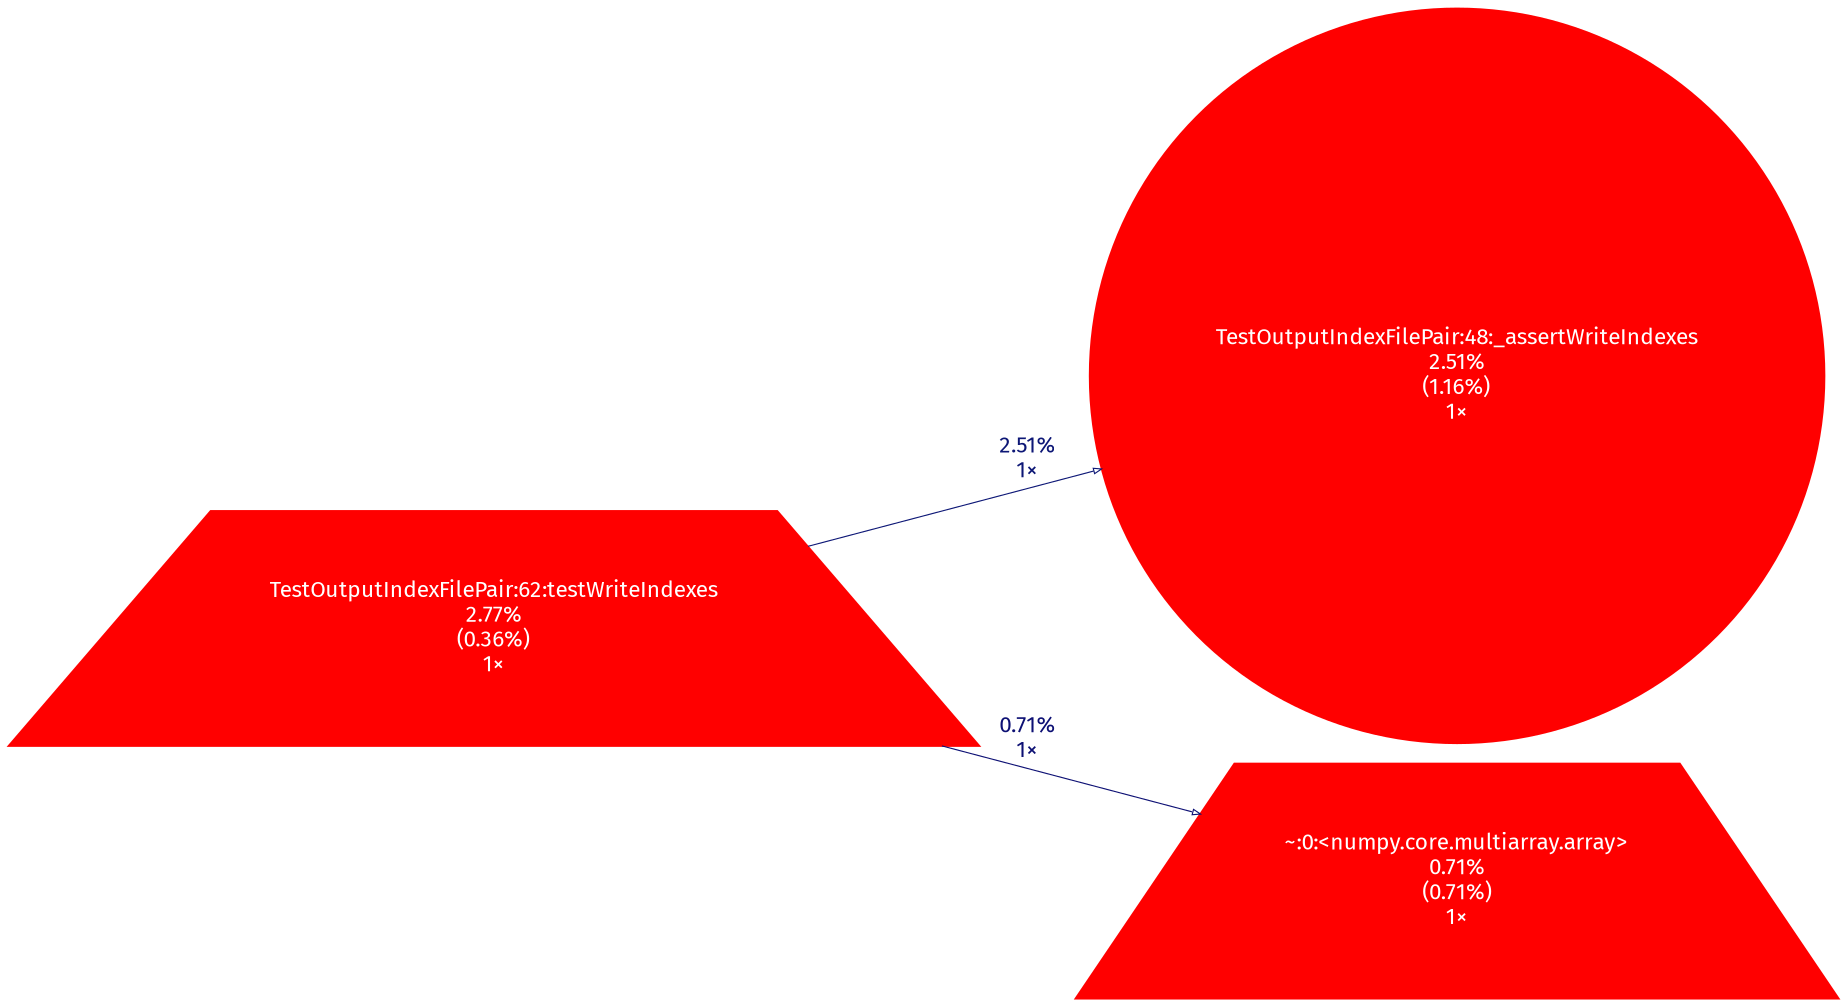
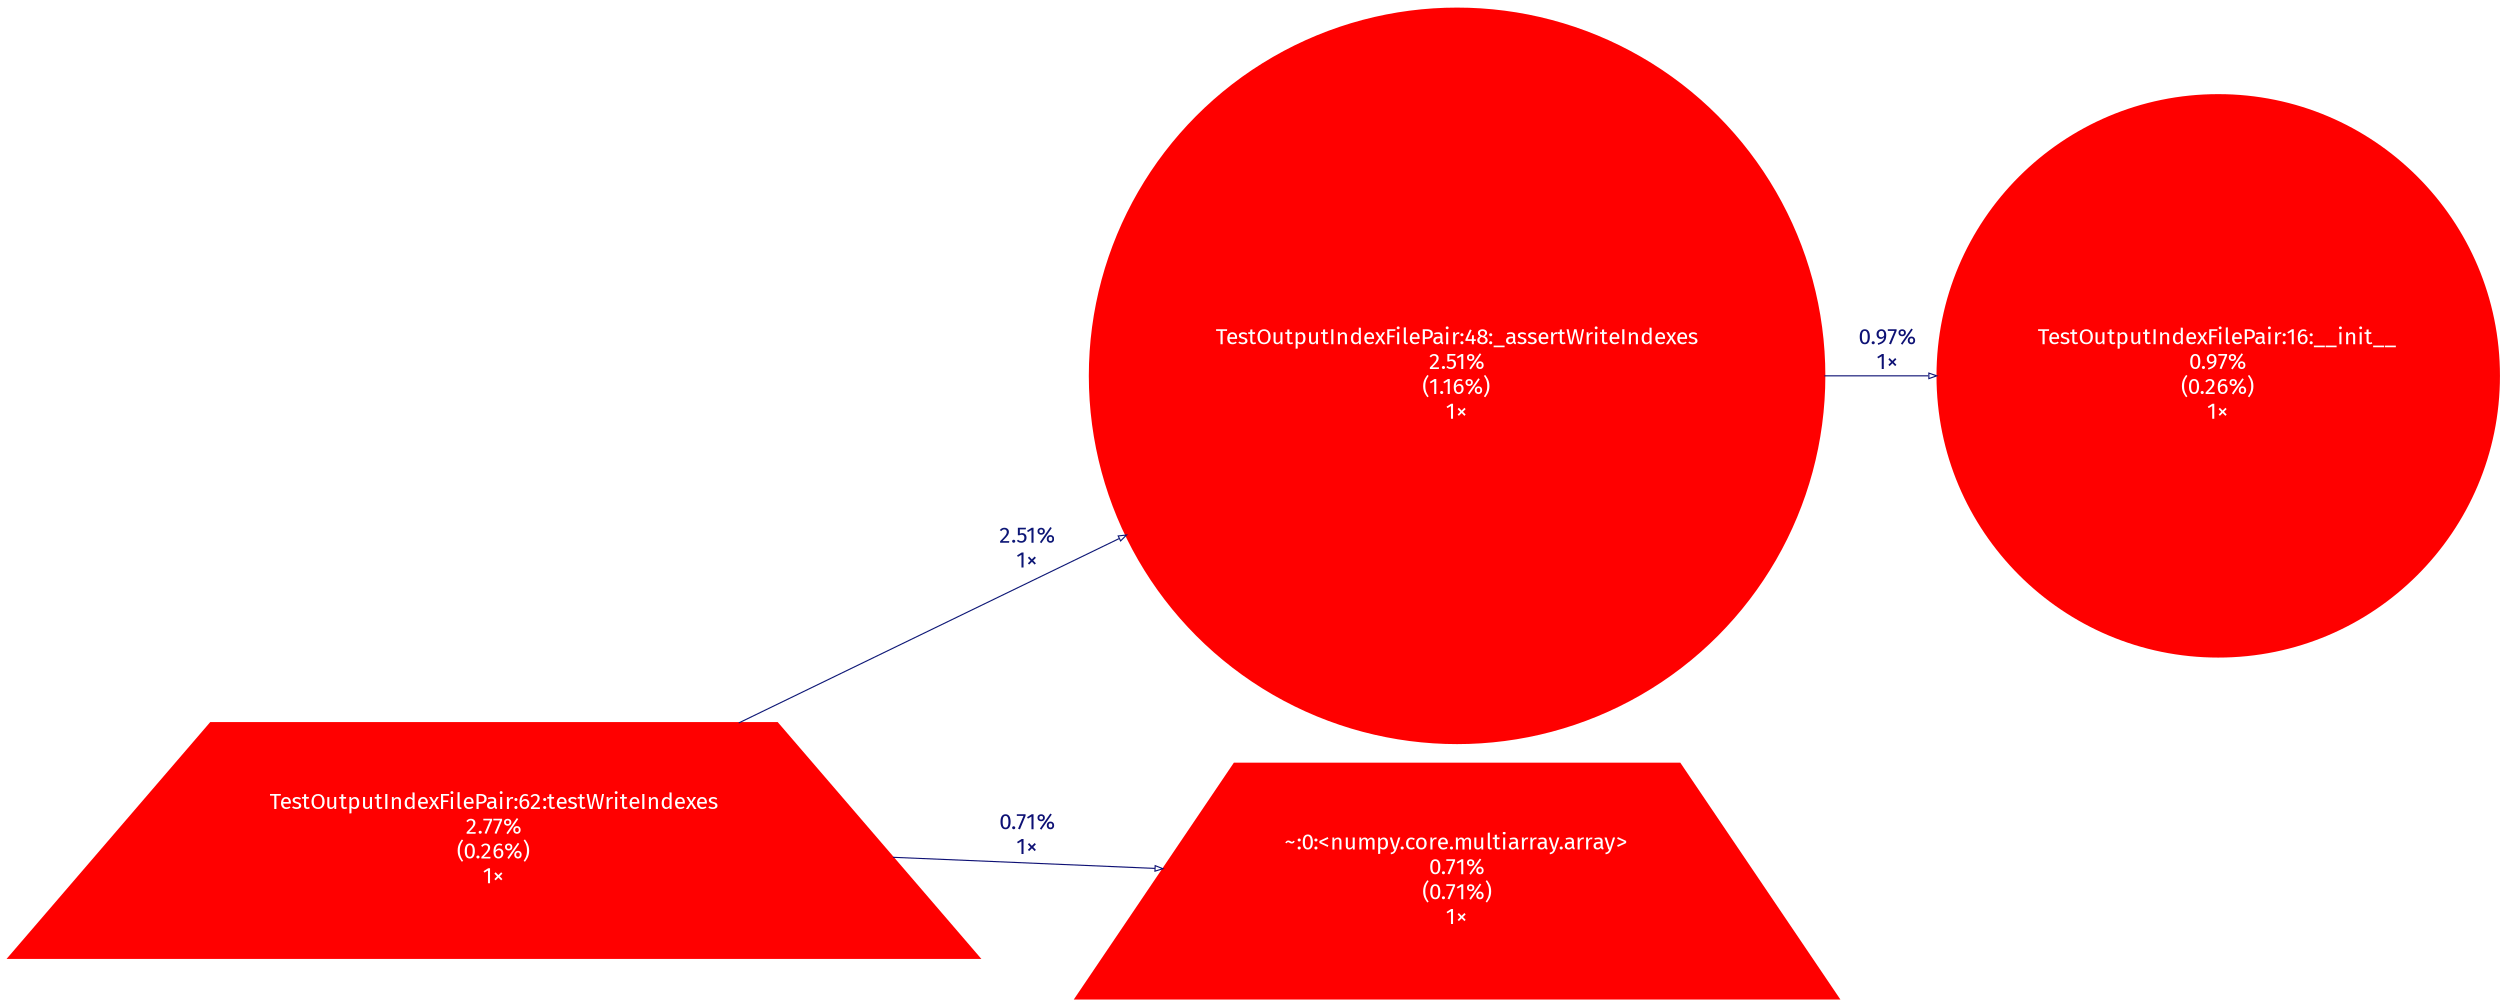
  digraph {
    fontname="Fira Sans"
    nodesep=0.125
    rankdir=LR
    ranksep=0.25
    node [color=red fontcolor="#ffffff" fontname="Fira Sans" fontsize=10.00 shape=circle style=filled]
    edge [arrowhead=onormal arrowsize=0.35 fontname="Fira Sans" fontsize=10.00 labeldistance=0.50 penwidth=0.50]
    n1 [height=0 label="TestOutputIndexFilePair:48:_assertWriteIndexes\n2.51%\n(1.16%)\n1×" width=0]
+   n2 [height=0 label="TestOutputIndexFilePair:16:__init__\n0.97%\n(0.26%)\n1×" width=0]
    n3 [height=0 label="~:0:<numpy.core.multiarray.array>\n0.71%\n(0.71%)\n1×" shape=trapezium width=0]
-   n4 [height=0 label="TestOutputIndexFilePair:62:testWriteIndexes\n2.77%\n(0.36%)\n1×" shape=trapezium width=0]
+   n4 [height=0 label="TestOutputIndexFilePair:62:testWriteIndexes\n2.77%\n(0.26%)\n1×" shape=trapezium width=0]
+   n1 -> n2 [color="#0d1174" fontcolor="#0d1174" label="0.97%\n1×"]
    n4 -> n1 [color="#0d1776" fontcolor="#0d1776" label="2.51%\n1×"]
    n4 -> n3 [color="#0d1074" fontcolor="#0d1074" label="0.71%\n1×"]
  }
